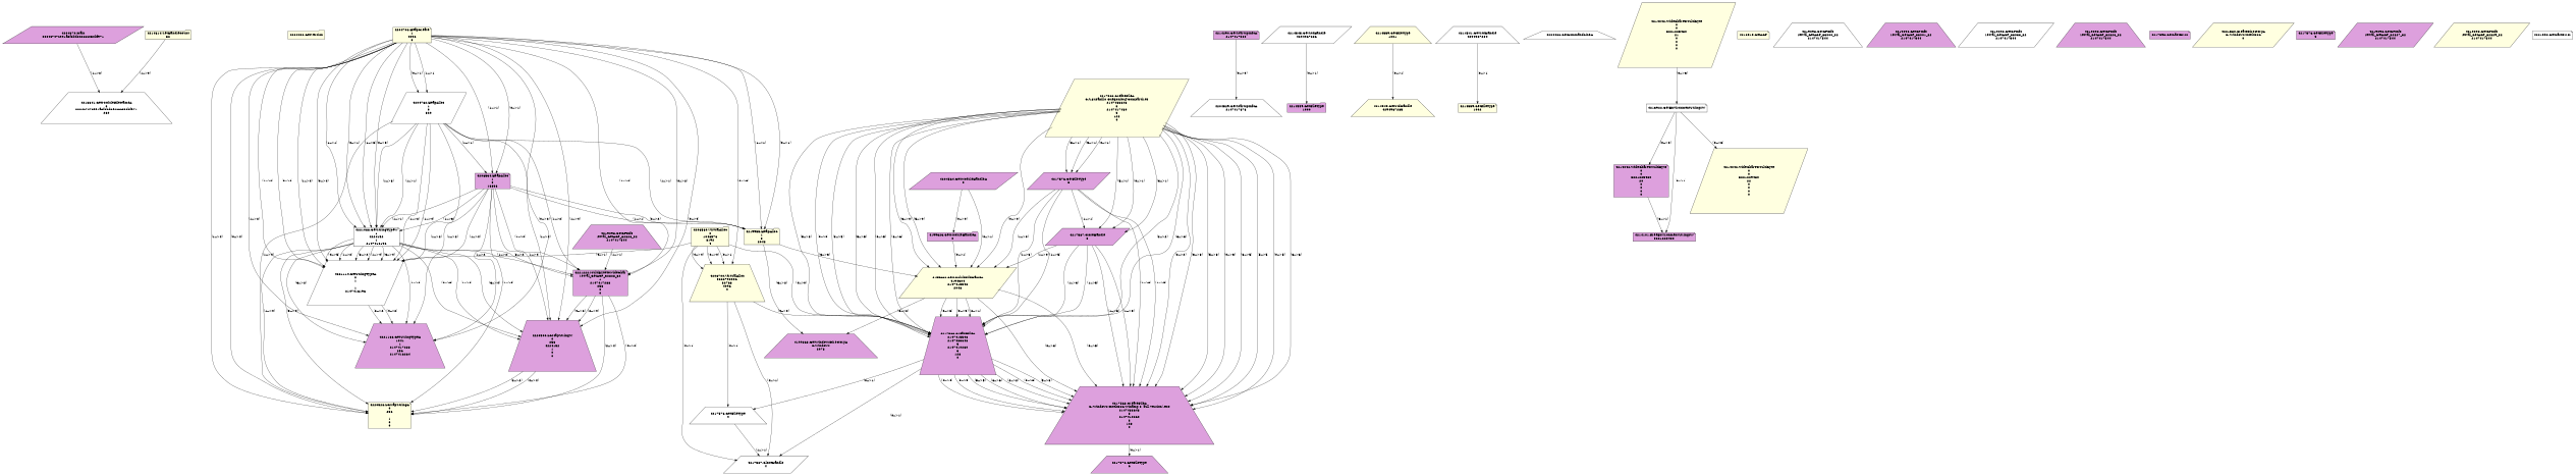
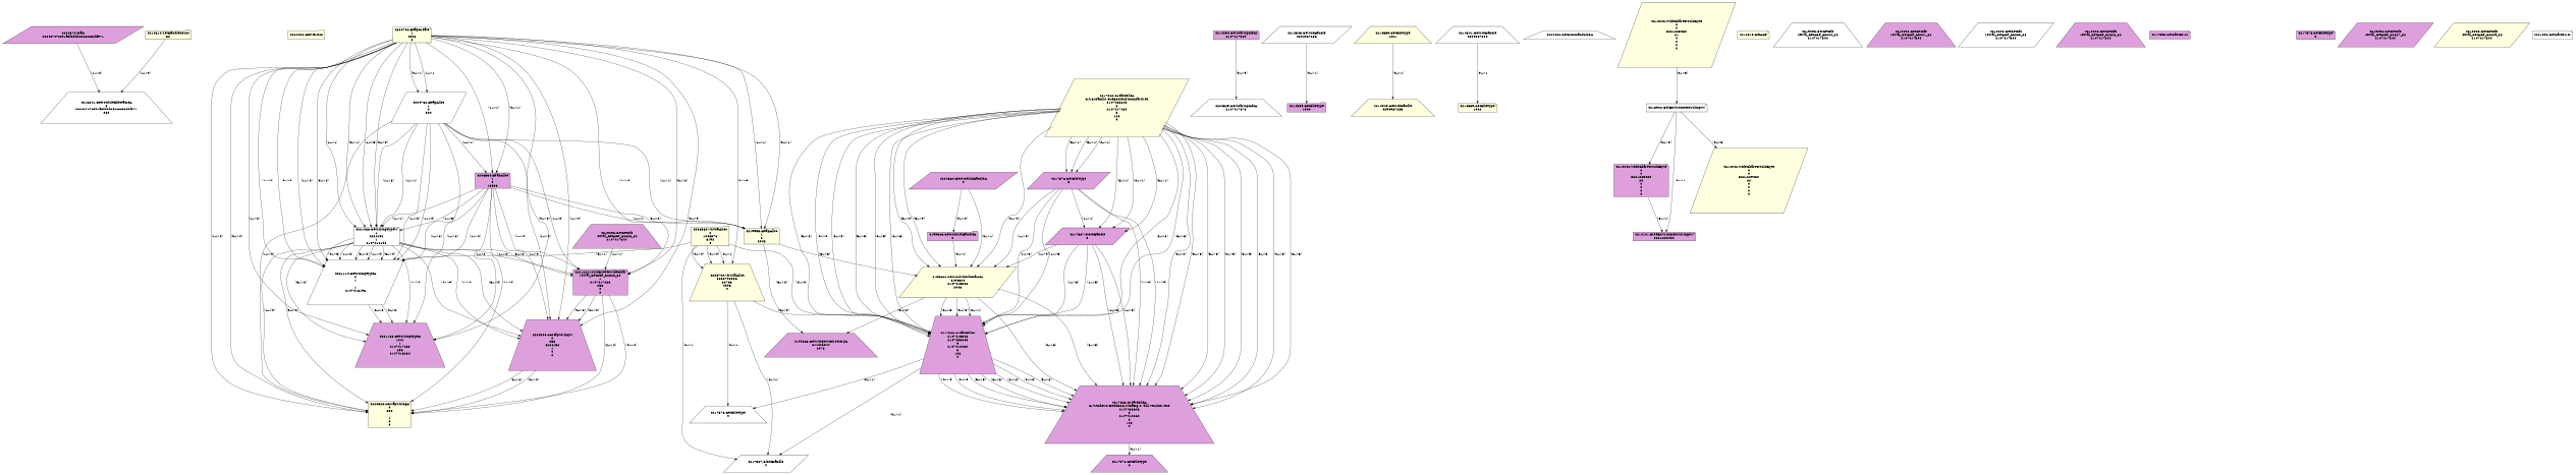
  digraph {
    node [fillcolor=plum shape=trapezium style=filled]
    n1 [label="4204370.main\n0004c747c991a3f8bd3e2c6c050bf971" shape=parallelogram]
    n2 [fillcolor=white label="4213341.GetModuleFileNameA\n0\n0004c747c991a3f8bd3e2c6c050bf971\n260"]
    n3 [fillcolor=lightyellow label="4204408.GetVersion\n" shape=folder]
    n4 [fillcolor=lightyellow label="4204706.HeapCreate\n1\n4096\n0" shape=note]
    n5 [fillcolor=white label="4204762.HeapAlloc\n1\n0\n320" shape=parallelogram]
    n6 [label="4206534.HeapAlloc\n1\n8\n16836" shape=note]
    n7 [fillcolor=lightyellow label="4206700.VirtualAlloc\n3222798336\n32768\n4096\n4"]
    n8 [fillcolor=white label="4221088.GetStringTypeW\n1\n4224152\n1\n2147416196" shape=note]
    n9 [label="4221222.MultiByteToWideChar\nretval_GetACP_32828_32\n1\n2147417288\n256\n0\n0" shape=note]
    n10 [label="4220500.LCMapStringW\n0\n256\n4224152\n1\n0\n0"]
    n11 [fillcolor=lightyellow label="4220528.LCMapStringA\n0\n256\n\n1\n0\n0" shape=note]
    n12 [fillcolor=white label="4221114.GetStringTypeA\n0\n1\n\n1\n2147416196" shape=parallelogram]
    n13 [label="4221166.GetStringTypeA\n1041\n1\n2147417288\n256\n2147416264"]
    n14 [fillcolor=lightyellow label="4219955.HeapAlloc\n1\n8\n2048" shape=folder]
    n15 [label="4217563.CreateFileA\n2147415548\n2147483648\n3\n2147410260\n3\n128\n0"]
    n16 [fillcolor=white label="4217576.GetFileType\n4"]
    n17 [fillcolor=white label="4217587.CloseHandle\n4" shape=parallelogram]
    n18 [fillcolor=lightyellow label="4199330.GetModuleFileNameA\n4194304\n2147415548\n2048" shape=parallelogram]
    n19 [label="4199363.GetWindowsDirectoryA\nC:\Windows\n2078"]
    n20 [fillcolor=lightyellow label="4206560.VirtualAlloc\n0\n1048576\n8192\n4" shape=folder]
    n21 [label="4217563.CreateFileA\nC:/Windows/Intelx386/Winamp 3 (full version).exe\n2147483648\n3\n2147410260\n3\n128\n0"]
    n22 [label="4214290.GetStartupInfoA\n2147417580" shape=note]
    n23 [fillcolor=white label="4204529.GetStartupInfoA\n2147417676"]
    n24 [fillcolor=white label="4214545.GetStdHandle\n4294967286" shape=parallelogram]
    n25 [label="4214559.GetFileType\n1000" shape=folder]
    n26 [fillcolor=lightyellow label="4214545.GetStdHandle\n4294967285"]
    n27 [fillcolor=lightyellow label="4214559.GetFileType\n1001"]
    n28 [fillcolor=white label="4214541.GetStdHandle\n4294967284"]
    n29 [fillcolor=lightyellow label="4214559.GetFileType\n1002" shape=note]
    n30 [fillcolor=lightyellow label="4214614.SetHandleCount\n32" shape=folder]
    n31 [fillcolor=white label="4204486.GetCommandLineA\n"]
    n32 [fillcolor=white label="4213922.GetEnvironmentStringsW\n" shape=note]
    n33 [label="4214042.WideCharToMultiByte\n0\n0\n3221225480\n20\n0\n0\n0\n0" shape=note]
    n34 [label="4214101.FreeEnvironmentStringsW\n3221225480" shape=note]
    n35 [fillcolor=lightyellow label="4214042.WideCharToMultiByte\n0\n0\n3221229480\n22\n0\n0\n0\n0" shape=parallelogram]
    n36 [fillcolor=lightyellow label="4214042.WideCharToMultiByte\n0\n0\n3221225480\n21\n0\n0\n0\n0" shape=parallelogram]
    n37 [fillcolor=lightyellow label="4218515.GetACP\n" shape=note]
    n38 [fillcolor=white label="4219098.GetCPInfo\nretval_GetACP_33000_32\n2147417544"]
    n39 [label="4219098.GetCPInfo\nretval_GetACP_33001_32\n2147417544"]
    n40 [fillcolor=white label="4219098.GetCPInfo\nretval_GetACP_33033_32\n2147417544" shape=parallelogram]
    n41 [label="4219098.GetCPInfo\nretval_GetACP_32828_32\n2147417544"]
    n42 [label="4219098.GetCPInfo\nretval_GetACP_32826_32\n2147417544"]
    n43 [label="4204564.GetModuleHandleA\n0" shape=parallelogram]
    n44 [label="4199323.GetModuleHandleA\n0" shape=folder]
    n45 [fillcolor=lightyellow label="4217563.CreateFileA\nC:\Gusanillo QueBonito@Compartir.es\n2147483648\n3\n2147417480\n3\n128\n0" shape=parallelogram]
    n46 [label="4217576.GetFileType\n3" shape=parallelogram]
    n47 [label="4217587.CloseHandle\n3" shape=parallelogram]
    n48 [label="4217576.GetFileType\n6"]
    n49 [label="4217593.GetLastError\n" shape=note]
-   n50 [fillcolor=lightyellow label="4221580.CreateDirectoryA\nC:/Windows/Intelx386\n0" shape=parallelogram]
    n51 [label="4217576.GetFileType\n5" shape=note]
    n52 [label="4219098.GetCPInfo\nretval_GetACP_32827_32\n2147417544" shape=parallelogram]
    n53 [fillcolor=lightyellow label="4219098.GetCPInfo\nretval_GetACP_32829_32\n2147417544" shape=parallelogram]
    n54 [fillcolor=white label="4221590.GetLastError\n" shape=note]
    n1 -> n2 [label="(1-->2)"]
    n4 -> n5 [label="(1-->1)"]
    n4 -> n5 [label="(0-->1)"]
    n4 -> n6 [label="(1-->1)"]
    n4 -> n6 [label="(0-->1)"]
    n4 -> n7 [label="(2-->3)"]
    n4 -> n8 [label="(1-->1)"]
    n4 -> n8 [label="(0-->1)"]
    n4 -> n8 [label="(1-->3)"]
    n4 -> n8 [label="(0-->3)"]
    n4 -> n9 [label="(1-->2)"]
    n4 -> n9 [label="(0-->2)"]
    n4 -> n10 [label="(1-->4)"]
    n4 -> n10 [label="(0-->4)"]
    n4 -> n11 [label="(1-->4)"]
    n4 -> n11 [label="(0-->4)"]
    n4 -> n12 [label="(1-->2)"]
    n4 -> n12 [label="(0-->2)"]
    n4 -> n12 [label="(1-->4)"]
    n4 -> n12 [label="(0-->4)"]
    n4 -> n13 [label="(1-->2)"]
    n4 -> n13 [label="(0-->2)"]
    n4 -> n14 [label="(1-->1)"]
    n4 -> n14 [label="(0-->1)"]
    n5 -> n6 [label="(1-->1)"]
    n5 -> n8 [label="(1-->1)"]
    n5 -> n8 [label="(1-->3)"]
    n5 -> n9 [label="(1-->2)"]
    n5 -> n10 [label="(1-->4)"]
    n5 -> n11 [label="(1-->4)"]
    n5 -> n12 [label="(1-->2)"]
    n5 -> n12 [label="(1-->4)"]
    n5 -> n13 [label="(1-->2)"]
    n5 -> n14 [label="(1-->1)"]
    n6 -> n8 [label="(1-->1)"]
    n6 -> n8 [label="(1-->3)"]
    n6 -> n9 [label="(1-->2)"]
    n6 -> n10 [label="(1-->4)"]
    n6 -> n11 [label="(1-->4)"]
    n6 -> n12 [label="(1-->2)"]
    n6 -> n12 [label="(1-->4)"]
    n6 -> n13 [label="(1-->2)"]
    n6 -> n14 [label="(1-->1)"]
    n6 -> n14 [label="(2-->2)"]
    n7 -> n15 [label="(4-->0)"]
    n7 -> n16 [label="(4-->1)"]
    n7 -> n17 [label="(4-->1)"]
    n8 -> n9 [label="(1-->2)"]
    n8 -> n9 [label="(3-->2)"]
    n8 -> n10 [label="(2-->3)"]
    n8 -> n10 [label="(1-->4)"]
    n8 -> n10 [label="(3-->4)"]
    n8 -> n11 [label="(1-->4)"]
    n8 -> n11 [label="(3-->4)"]
    n8 -> n12 [label="(1-->2)"]
    n8 -> n12 [label="(3-->2)"]
    n8 -> n12 [label="(1-->4)"]
    n8 -> n12 [label="(3-->4)"]
    n8 -> n12 [label="(4-->5)"]
    n8 -> n13 [label="(1-->2)"]
    n8 -> n13 [label="(3-->2)"]
    n9 -> n10 [label="(4-->2)"]
    n9 -> n10 [label="(2-->4)"]
    n9 -> n11 [label="(4-->2)"]
    n9 -> n11 [label="(2-->4)"]
    n10 -> n11 [label="(2-->2)"]
    n10 -> n11 [label="(4-->4)"]
    n12 -> n13 [label="(2-->2)"]
    n12 -> n13 [label="(4-->2)"]
    n14 -> n18 [label="(3-->3)"]
    n14 -> n19 [label="(3-->2)"]
    n15 -> n16 [label="(0-->1)"]
    n15 -> n17 [label="(0-->1)"]
    n15 -> n21 [label="(2-->2)"]
    n15 -> n21 [label="(3-->3)"]
    n15 -> n21 [label="(5-->3)"]
    n15 -> n21 [label="(4-->4)"]
    n15 -> n21 [label="(3-->5)"]
    n15 -> n21 [label="(5-->5)"]
    n15 -> n21 [label="(6-->6)"]
-   n16 -> n17 [label="(1-->1)"]
    n18 -> n15 [label="(2-->1)"]
    n18 -> n15 [label="(0-->3)"]
    n18 -> n15 [label="(0-->5)"]
    n18 -> n19 [label="(3-->2)"]
    n18 -> n21 [label="(0-->3)"]
    n18 -> n21 [label="(0-->5)"]
    n20 -> n7 [label="(0-->1)"]
    n20 -> n7 [label="(4-->4)"]
    n20 -> n7 [label="(0-->0)"]
    n20 -> n12 [label="(4-->1)"]
    n20 -> n15 [label="(4-->0)"]
    n20 -> n17 [label="(4-->1)"]
    n21 -> n48 [label="(0-->1)"]
    n22 -> n23 [label="(0-->0)"]
    n24 -> n25 [label="(0-->1)"]
    n27 -> n26 [label="(0-->1)"]
    n28 -> n29 [label="(0-->1)"]
    n30 -> n2 [label="(1-->0)"]
    n32 -> n33 [label="(0-->3)"]
    n32 -> n34 [label="(0-->1)"]
    n32 -> n35 [label="(0-->3)"]
    n33 -> n34 [label="(3-->1)"]
    n36 -> n32 [label="(0-->3)"]
    n41 -> n9 [label="(1-->1)"]
    n43 -> n18 [label="(0-->1)"]
    n43 -> n44 [label="(0-->0)"]
    n44 -> n18 [label="(0-->1)"]
    n45 -> n15 [label="(2-->2)"]
    n45 -> n15 [label="(3-->3)"]
    n45 -> n15 [label="(5-->3)"]
    n45 -> n15 [label="(0-->3)"]
    n45 -> n15 [label="(3-->5)"]
    n45 -> n15 [label="(5-->5)"]
    n45 -> n15 [label="(0-->5)"]
    n45 -> n15 [label="(6-->6)"]
    n45 -> n18 [label="(3-->0)"]
    n45 -> n18 [label="(5-->0)"]
    n45 -> n18 [label="(0-->0)"]
    n45 -> n21 [label="(2-->2)"]
    n45 -> n21 [label="(3-->3)"]
    n45 -> n21 [label="(5-->3)"]
    n45 -> n21 [label="(0-->3)"]
    n45 -> n21 [label="(3-->5)"]
    n45 -> n21 [label="(5-->5)"]
    n45 -> n21 [label="(0-->5)"]
    n45 -> n21 [label="(6-->6)"]
    n45 -> n46 [label="(3-->1)"]
    n45 -> n46 [label="(5-->1)"]
    n45 -> n46 [label="(0-->1)"]
    n45 -> n47 [label="(3-->1)"]
    n45 -> n47 [label="(5-->1)"]
    n45 -> n47 [label="(0-->1)"]
    n46 -> n15 [label="(1-->3)"]
    n46 -> n15 [label="(1-->5)"]
    n46 -> n18 [label="(1-->0)"]
    n46 -> n21 [label="(1-->3)"]
    n46 -> n21 [label="(1-->5)"]
    n46 -> n47 [label="(1-->1)"]
    n47 -> n15 [label="(1-->3)"]
    n47 -> n15 [label="(1-->5)"]
    n47 -> n18 [label="(1-->0)"]
    n47 -> n21 [label="(1-->3)"]
    n47 -> n21 [label="(1-->5)"]
  }
